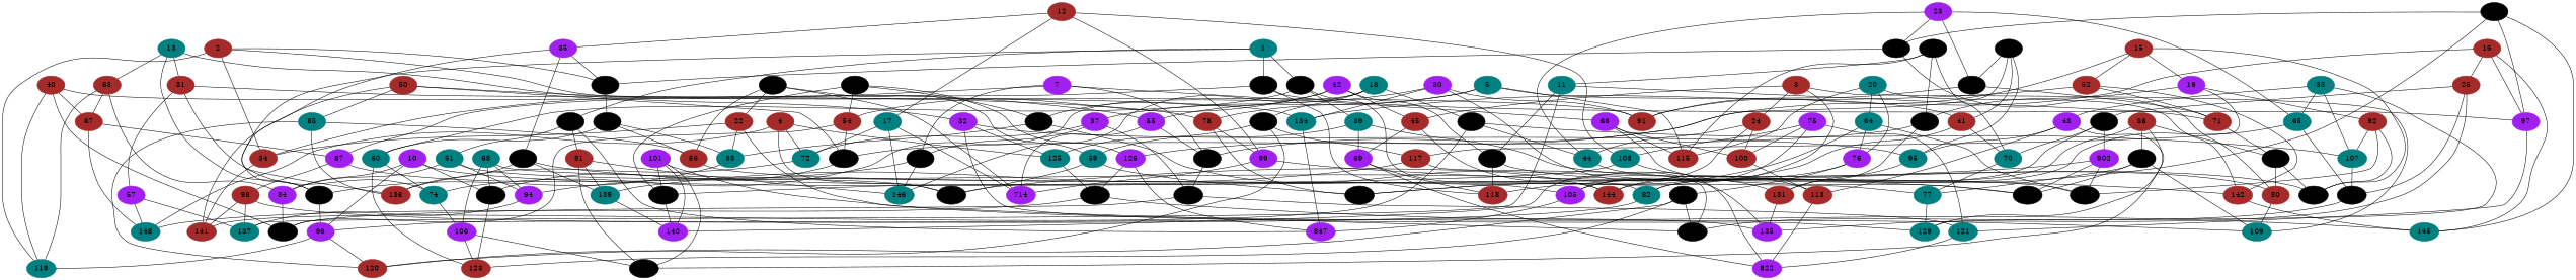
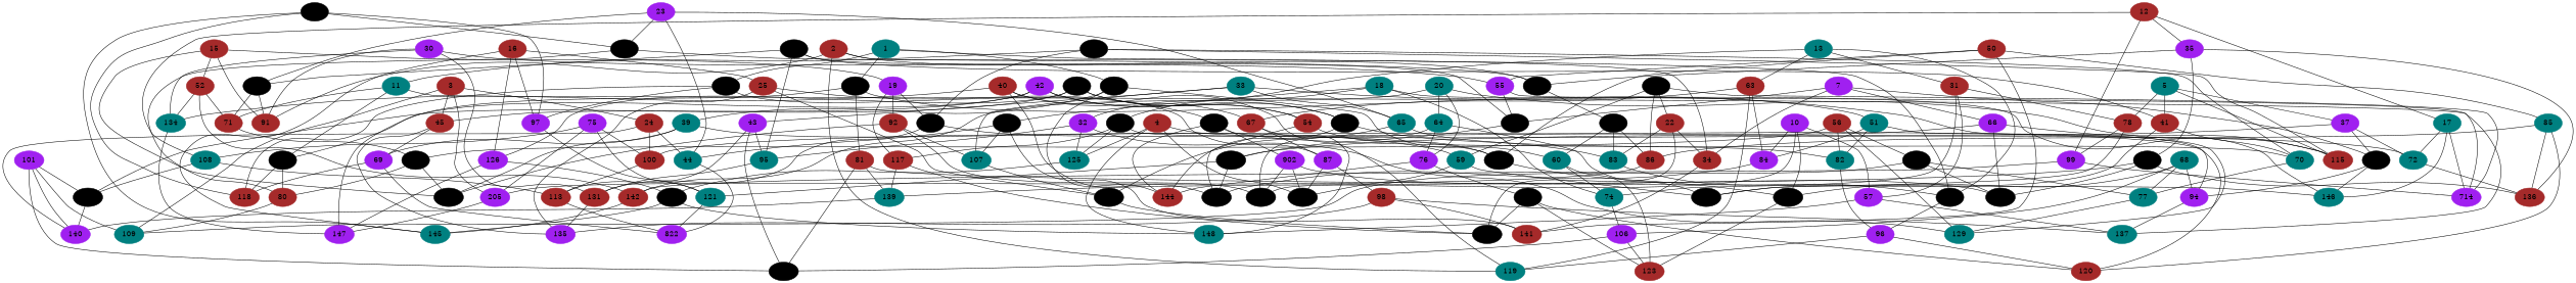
  graph {
    node [color=brown style=filled]
    1 [color=teal]
    14 [color=black]
    28 [color=black]
    49 [color=black]
    93 [color=black]
    51 [color=teal]
    81
-   147 [color=purple label=847]
+   147 [color=purple]
    144
    39 [color=teal]
    60 [color=teal]
    97 [color=purple]
    118
    87 [color=purple]
    96 [color=purple]
    2
    34
    48 [color=black]
    91
    119 [color=teal]
    141
    53 [color=black]
    3
    24
    45
-   105 [color=purple]
+   105 [color=purple label=205]
    109 [color=teal]
    44 [color=teal]
    100
    140 [color=purple]
    135 [color=purple]
    69 [color=purple]
    72 [color=teal]
    4
    125 [color=teal]
    128 [color=black]
    148 [color=teal]
    136
    127 [color=black]
    5 [color=teal]
    37 [color=purple]
    41
    78
    115
    73 [color=black]
    110 [color=black]
    70 [color=teal]
    116 [color=black]
    99 [color=purple]
    6 [color=black]
    11 [color=teal]
    90 [color=black]
    47 [color=black]
    71
    137 [color=teal]
    77 [color=teal]
    131
    103 [color=black]
    7 [color=purple]
    66 [color=purple]
    89 [color=black]
    124 [color=black]
    146 [color=teal]
    94 [color=purple]
    8 [color=black]
    46 [color=black]
    145 [color=teal]
    80
    121 [color=teal]
    9 [color=black]
    22
    59 [color=teal]
    86
    n74 [color=purple label=714]
    83 [color=teal]
    132 [color=black]
    10 [color=purple]
    57 [color=purple]
    84 [color=purple]
    104 [color=black]
    133 [color=black]
    112 [color=black]
    123
    79 [color=black]
    17 [color=teal]
    12
    35 [color=purple]
    108 [color=teal]
    62 [color=black]
    142
    130 [color=black]
    113
    13 [color=teal]
    31
    32 [color=purple]
    63
    74 [color=teal]
    95 [color=teal]
    129 [color=teal]
    67
    82 [color=teal]
    138 [color=black]
    139 [color=teal]
    15
    19 [color=purple]
    52
    143 [color=black]
    92
    117
    134 [color=teal]
    16
    25
    126 [color=purple]
    26 [color=black]
    111 [color=black]
    18 [color=teal]
    27 [color=black]
    29 [color=black]
    120
    107 [color=teal]
    106 [color=purple]
    20 [color=teal]
    64 [color=teal]
    76 [color=purple]
    88 [color=black]
    21 [color=black]
    54
    58 [color=black]
    23 [color=purple]
    38 [color=black]
    65 [color=teal]
    n132 [color=purple label=822]
    n133 [color=purple label=902]
    30 [color=purple]
    55 [color=purple]
    33 [color=teal]
    43 [color=purple]
    36 [color=black]
    40
    42 [color=purple]
    98
    50
    85 [color=teal]
    56
    61 [color=black]
    68 [color=teal]
    75 [color=purple]
    101 [color=purple]
    1 -- 14
    1 -- 28
    1 -- 49
    1 -- 93
    14 -- 51
    14 -- 81
    14 -- 147
    28 -- 144
    28 -- 39
    28 -- 60
    49 -- 97
    49 -- 118
    49 -- 87
    93 -- 96
    51 -- 94
    51 -- 84
    51 -- 82
    81 -- 146
    81 -- 138
    81 -- 139
    39 -- 69
    39 -- 59
    39 -- 143
    60 -- 123
    60 -- 74
    97 -- 121
    87 -- 128
    87 -- 98
    96 -- 119
    96 -- 120
    2 -- 34
    2 -- 48
    2 -- 91
    2 -- 119
    34 -- 141
    48 -- 53
    53 -- 60
    53 -- 86
    53 -- 83
    3 -- 24
    3 -- 45
    3 -- 105
    3 -- 109
    24 -- 44
    24 -- 100
    24 -- 140
    45 -- 135
    45 -- 69
    105 -- 147
    44 -- n132
    100 -- 113
    69 -- 118
    69 -- n132
    72 -- 136
    4 -- 72
    4 -- 125
    4 -- 128
    4 -- 148
    125 -- 127
    127 -- 148
    127 -- 145
    5 -- 37
    5 -- 41
    5 -- 78
    5 -- 115
    37 -- 72
    37 -- 73
    37 -- 110
    41 -- 70
    41 -- 116
    78 -- 116
    78 -- 99
    73 -- 146
    73 -- 94
    110 -- 121
    110 -- 112
    70 -- 77
    99 -- n74
    99 -- 142
    6 -- 115
    6 -- 70
    6 -- 11
    6 -- 90
    11 -- 47
    11 -- 71
    11 -- 137
    90 -- 131
    90 -- 103
    47 -- 118
    47 -- 80
    71 -- 79
    77 -- 129
    131 -- 135
    103 -- 104
    7 -- 34
    7 -- 73
    7 -- 66
    7 -- 89
    66 -- 100
    66 -- 115
    66 -- 124
    89 -- 110
    94 -- 137
    8 -- 97
    8 -- 118
    8 -- 46
    8 -- 145
    46 -- 48
    46 -- 80
    80 -- 109
    121 -- n132
    9 -- 22
    9 -- 59
    9 -- 86
    9 -- n74
    22 -- 34
    22 -- 83
    22 -- 132
    59 -- 128
    59 -- 116
    86 -- 105
    83 -- 93
-   10 -- 96
+   10 -- 57
    10 -- 84
    10 -- 104
    10 -- 133
    57 -- 148
    57 -- 137
    84 -- 112
    104 -- 123
    79 -- 80
    79 -- 143
    17 -- 72
    17 -- 146
    17 -- n74
    12 -- 99
    12 -- 17
    12 -- 35
    12 -- 108
    35 -- 48
    35 -- 136
    35 -- 62
    108 -- 130
    108 -- 113
    62 -- 136
    62 -- 124
    62 -- 139
    142 -- 145
    130 -- 140
    113 -- n132
    13 -- 93
    13 -- 31
    13 -- 32
    13 -- 63
    31 -- 78
    31 -- 57
    31 -- 74
    32 -- 125
    32 -- 95
    32 -- 129
    63 -- 119
    63 -- 84
    63 -- 67
    74 -- 106
    95 -- 131
    67 -- 87
    67 -- 148
    82 -- 96
    139 -- 140
    15 -- 91
    15 -- 19
    15 -- 52
    15 -- 143
    19 -- 90
    19 -- 92
    19 -- 117
    52 -- 71
    52 -- 142
    52 -- 134
    92 -- 133
    92 -- 143
    92 -- 107
    117 -- 132
    117 -- 139
    134 -- 147
    16 -- 97
    16 -- 145
    16 -- 25
    16 -- 126
    25 -- 135
    25 -- 26
    25 -- 111
    126 -- 147
    126 -- 127
    26 -- 144
    26 -- 70
    26 -- n133
    111 -- 132
    18 -- 146
    18 -- 74
    18 -- 27
    18 -- 29
    27 -- 125
    27 -- 117
    27 -- 120
    29 -- 141
    29 -- 44
    29 -- 107
    107 -- 111
    106 -- 123
    106 -- 138
    20 -- 115
    20 -- 142
    20 -- 64
    20 -- 76
    64 -- 116
    64 -- 133
    64 -- 76
    76 -- 144
    76 -- 88
    88 -- 132
    88 -- 123
    88 -- 120
    21 -- 130
    21 -- 126
    21 -- 54
    21 -- 58
    54 -- 103
    54 -- 112
    58 -- 144
    58 -- 83
    23 -- 44
    23 -- 46
    23 -- 38
    23 -- 65
    38 -- 91
    38 -- 71
    65 -- 82
    65 -- 111
    n133 -- 128
    n133 -- 124
    n133 -- 133
    30 -- 91
    30 -- 131
    30 -- 134
    30 -- 55
    55 -- 89
    55 -- n74
    33 -- 129
    33 -- 107
    33 -- 65
    33 -- 43
    43 -- 113
    43 -- 95
    43 -- 138
    36 -- 41
    36 -- 89
    36 -- 95
    36 -- 38
    40 -- 119
    40 -- 112
    40 -- 67
    40 -- 134
    42 -- 45
    42 -- 47
    42 -- 54
    42 -- 58
    98 -- 141
    98 -- 135
    98 -- 137
    50 -- 141
    50 -- 103
    50 -- 55
    50 -- 85
    85 -- 136
    85 -- 86
    85 -- 120
    56 -- 79
    56 -- 129
    56 -- 82
    56 -- 61
    61 -- 109
    61 -- 77
    61 -- 124
    68 -- 77
    68 -- 94
    68 -- 104
    68 -- 106
    75 -- 105
    75 -- 100
    75 -- 121
    75 -- 108
    101 -- 109
    101 -- 140
    101 -- 130
    101 -- 138
  }
